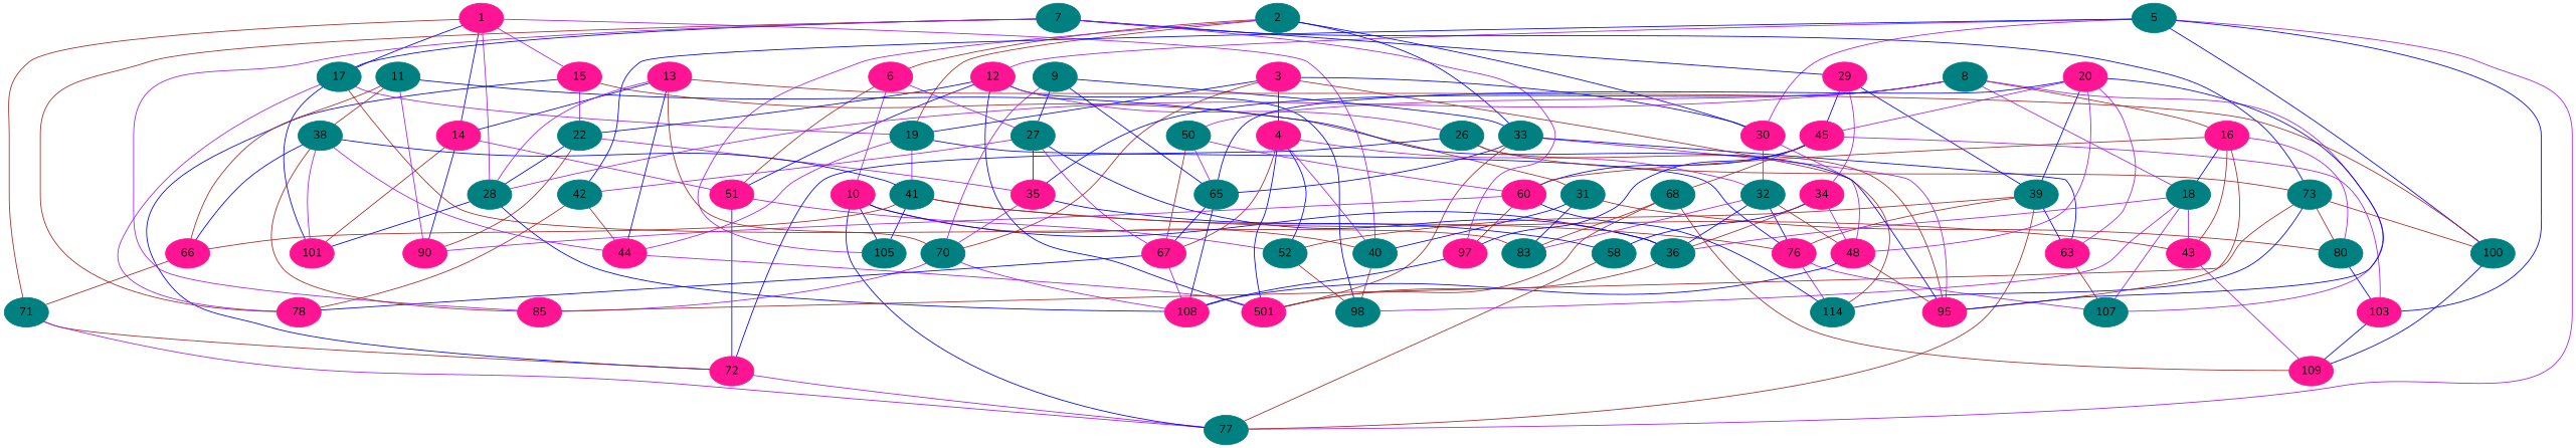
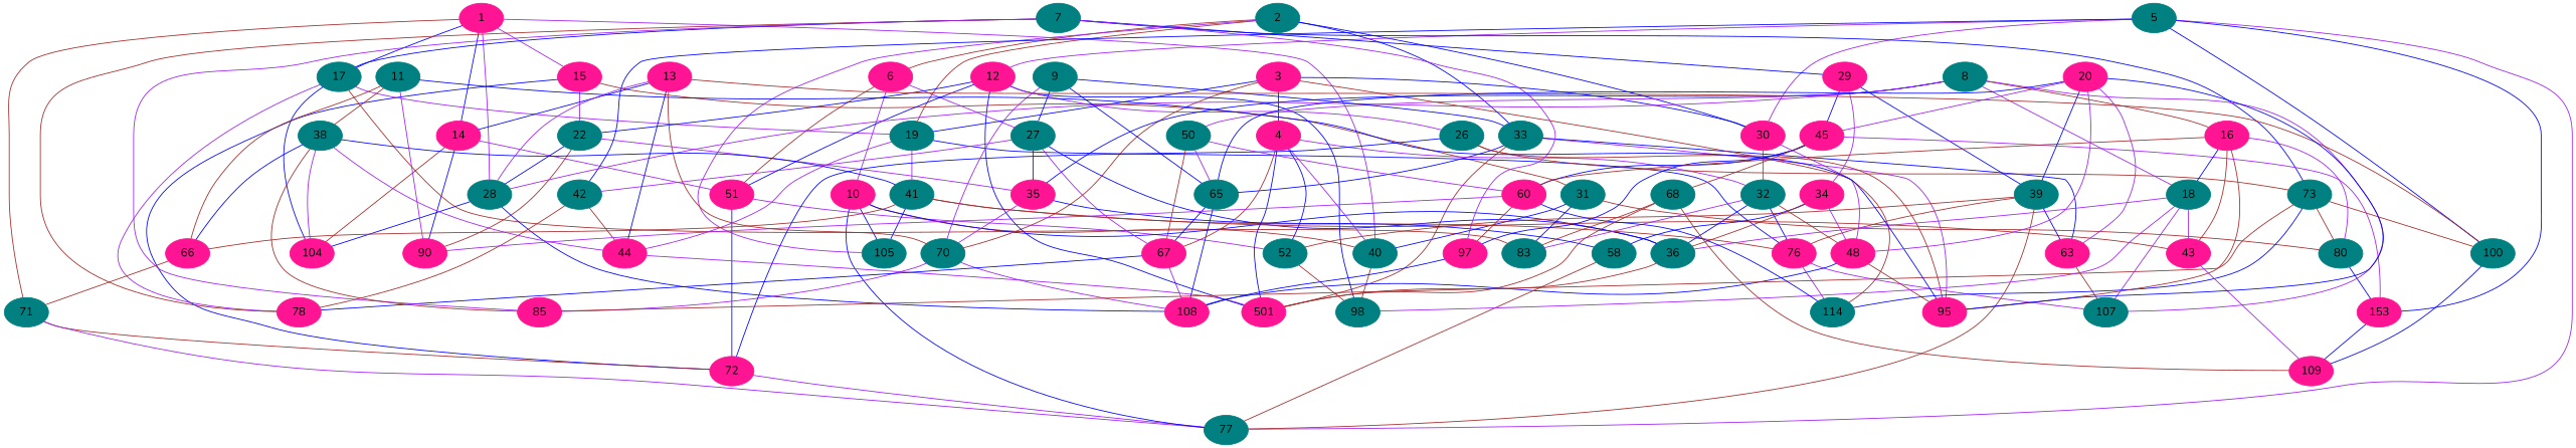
  graph {
    fontname=Nunito
    node [color=teal fontname=Nunito style=filled]
    edge [color=blue fontname=Nunito]
    1 [color=deeppink super="+89"]
    14 [color=deeppink super="+55"]
    15 [color=deeppink super="+25"]
    17 [super="+46"]
    28 [super="+96"]
    40 [super="+87"]
    71
    51 [color=deeppink super="+86"]
    90 [color=deeppink]
-   104 [color=deeppink label=101]
+   104 [color=deeppink]
    22 [super="+112"]
    31 [super="+49"]
    72 [color=deeppink super="+93"]
    19 [super="+24"]
    78 [color=deeppink]
    83
    108 [color=deeppink super="+119"]
    98
    77 [super="+117"]
    2 [super="+47"]
    6 [color=deeppink]
    30 [color=deeppink super="+61"]
    33 [super="+88"]
    105
    10 [color=deeppink super="+69"]
    27 [super="+57"]
    44 [color=deeppink super="+74"]
    41 [super="+92"]
    76 [color=deeppink super="+99"]
    32 [super="+75"]
    48 [color=deeppink super="+82"]
    n32 [color=deeppink label=501 super="+120"]
    65 [super="+106"]
    95 [color=deeppink super="+116"]
    63 [color=deeppink]
    3 [color=deeppink super="+23"]
    4 [color=deeppink super="+54"]
    70 [super="+113"]
    114
    52
    67 [color=deeppink super="+91"]
    35 [color=deeppink super="+115"]
    58
    85 [color=deeppink]
    36 [super="+37"]
    5 [super="+84"]
    12 [color=deeppink super="+59"]
    42
    100
-   103 [color=deeppink]
+   103 [color=deeppink label=153]
    26
    109 [color=deeppink]
    7 [super="+56"]
    29 [color=deeppink]
    73 [super="+118"]
    97 [color=deeppink]
    39 [super="+64"]
    45 [color=deeppink super="+79"]
    34 [color=deeppink super="+53"]
    80
    8 [super="+62"]
    16 [color=deeppink super="+81"]
    18 [super="+110"]
    50
    107
    43 [color=deeppink]
    60 [color=deeppink super="+102"]
    9
    38 [super="+111"]
    66 [color=deeppink]
    11
    13 [color=deeppink super="+94"]
    20 [color=deeppink super="+21"]
    68
    1 -- 14
    1 -- 15 [color=purple]
    1 -- 17
    1 -- 28 [color=purple]
    1 -- 40 [color=purple]
    1 -- 71 [color=brown]
    14 -- 51 [color=purple]
    14 -- 90
    14 -- 104 [color=brown]
    15 -- 22 [color=purple weight=2]
    15 -- 31 [color=brown weight=2]
    15 -- 72
    17 -- 104
    17 -- 19 [color=purple]
    17 -- 78 [color=purple]
    17 -- 83 [color=brown]
    28 -- 104
    28 -- 108
    40 -- 98 [color=brown]
    71 -- 72 [color=brown]
    71 -- 77 [color=purple]
    51 -- 72 [weight=2]
    51 -- 52 [color=purple]
    22 -- 28
    22 -- 90 [color=brown]
    22 -- 35 [color=purple]
    31 -- 40 [weight=2]
    31 -- 83
    31 -- 80 [color=brown]
    72 -- 77 [color=purple]
    19 -- 44 [color=purple]
    19 -- 41 [color=purple]
    19 -- 76
    2 -- 19 [color=brown]
    2 -- 6 [color=brown]
    2 -- 30 [weight=2]
    2 -- 33
    2 -- 105 [color=purple]
    6 -- 51 [color=brown]
    6 -- 10 [color=purple]
    6 -- 27 [color=purple]
    30 -- 32 [color=brown]
    30 -- 48 [color=purple]
    33 -- n32 [color=brown]
    33 -- 65
    33 -- 95 [color=purple]
    33 -- 63
    10 -- 40 [color=brown]
    10 -- 77
    10 -- 105 [weight=2]
    10 -- 36
    27 -- 67 [color=purple]
    27 -- 35
    27 -- 36
    27 -- 42 [color=purple]
    44 -- n32 [color=purple]
    41 -- 105
    41 -- 76 [color=brown]
    41 -- 43 [color=brown]
    41 -- 66 [color=brown]
    76 -- 114 [color=purple]
    76 -- 107 [color=purple]
    32 -- 83 [color=purple]
    32 -- 76
    32 -- 48 [color=brown]
    32 -- 36
    48 -- 108
    48 -- 95 [color=brown]
    65 -- 108
    65 -- 67
    63 -- 107 [color=brown]
    3 -- 19
    3 -- 30
    3 -- 4
    3 -- 70 [color=brown]
    3 -- 114 [color=brown]
    4 -- 40 [color=purple]
    4 -- 32 [color=purple]
    4 -- n32
    4 -- 52
    4 -- 67 [color=brown]
    70 -- 108 [color=purple]
    70 -- 85 [color=purple]
    52 -- 98 [color=brown]
    67 -- 78
    67 -- 108 [color=purple]
    35 -- 70 [color=purple]
    35 -- 58
    58 -- 77 [color=brown]
    36 -- n32 [color=brown]
    5 -- 77 [color=purple]
    5 -- 30 [color=purple]
    5 -- 12 [color=purple]
    5 -- 42
    5 -- 100
    5 -- 103
    12 -- 51
    12 -- 22
    12 -- 98
    12 -- n32
    12 -- 26 [color=purple]
    42 -- 78 [color=brown]
    42 -- 44 [color=brown]
    100 -- 109
    103 -- 109
    26 -- 72
    26 -- 95 [color=brown]
    26 -- 73 [color=brown]
    7 -- 17
    7 -- 78 [color=brown]
    7 -- 85 [color=purple]
    7 -- 29
    7 -- 73
    7 -- 97 [color=purple]
    29 -- 39
    29 -- 45
    29 -- 34 [color=purple]
    73 -- 114
    73 -- 85 [color=brown]
    73 -- 100 [color=brown]
    73 -- 80 [color=brown]
    97 -- 108
    39 -- 77 [color=brown]
    39 -- 76 [color=brown]
    39 -- 63
    39 -- 52 [color=brown]
    45 -- 103 [color=purple]
    45 -- 97
    45 -- 60
    45 -- 68 [color=brown]
    34 -- 48 [color=purple]
    34 -- 58 [weight=2]
    34 -- 36 [color=brown]
    80 -- 103
    8 -- 28 [color=purple]
    8 -- 35
    8 -- 16 [color=brown]
    8 -- 18 [color=purple]
    8 -- 50 [color=purple]
    8 -- 107 [color=purple]
    16 -- 95 [color=brown]
    16 -- 80 [color=purple]
    16 -- 18
    16 -- 43 [color=brown]
    16 -- 60 [color=brown]
    18 -- 98 [color=purple]
    18 -- 36 [color=purple]
    18 -- 107 [color=purple]
    18 -- 43 [color=purple]
    50 -- 65 [color=purple]
    50 -- 67 [color=brown]
    50 -- 60 [color=purple]
    43 -- 109 [color=purple]
    60 -- 90 [color=purple]
    60 -- 114
    60 -- 97 [color=brown]
    9 -- 33
    9 -- 27
    9 -- 65
    9 -- 70 [color=purple]
    38 -- 104 [color=purple]
    38 -- 44 [color=purple]
    38 -- 41
    38 -- 85 [color=brown]
    38 -- 66
    66 -- 71 [color=brown]
    11 -- 90 [color=purple]
    11 -- 95
    11 -- 38 [color=brown]
    11 -- 66 [color=brown]
    13 -- 14 [weight=2]
    13 -- 28 [color=purple]
    13 -- 44
    13 -- 70 [color=brown]
    13 -- 100 [color=brown]
    20 -- 48 [color=purple]
    20 -- 65
    20 -- 95
    20 -- 63 [color=purple]
    20 -- 39
    20 -- 45 [color=purple]
    68 -- 83 [color=brown]
    68 -- n32 [color=brown]
    68 -- 109 [color=brown]
  }
